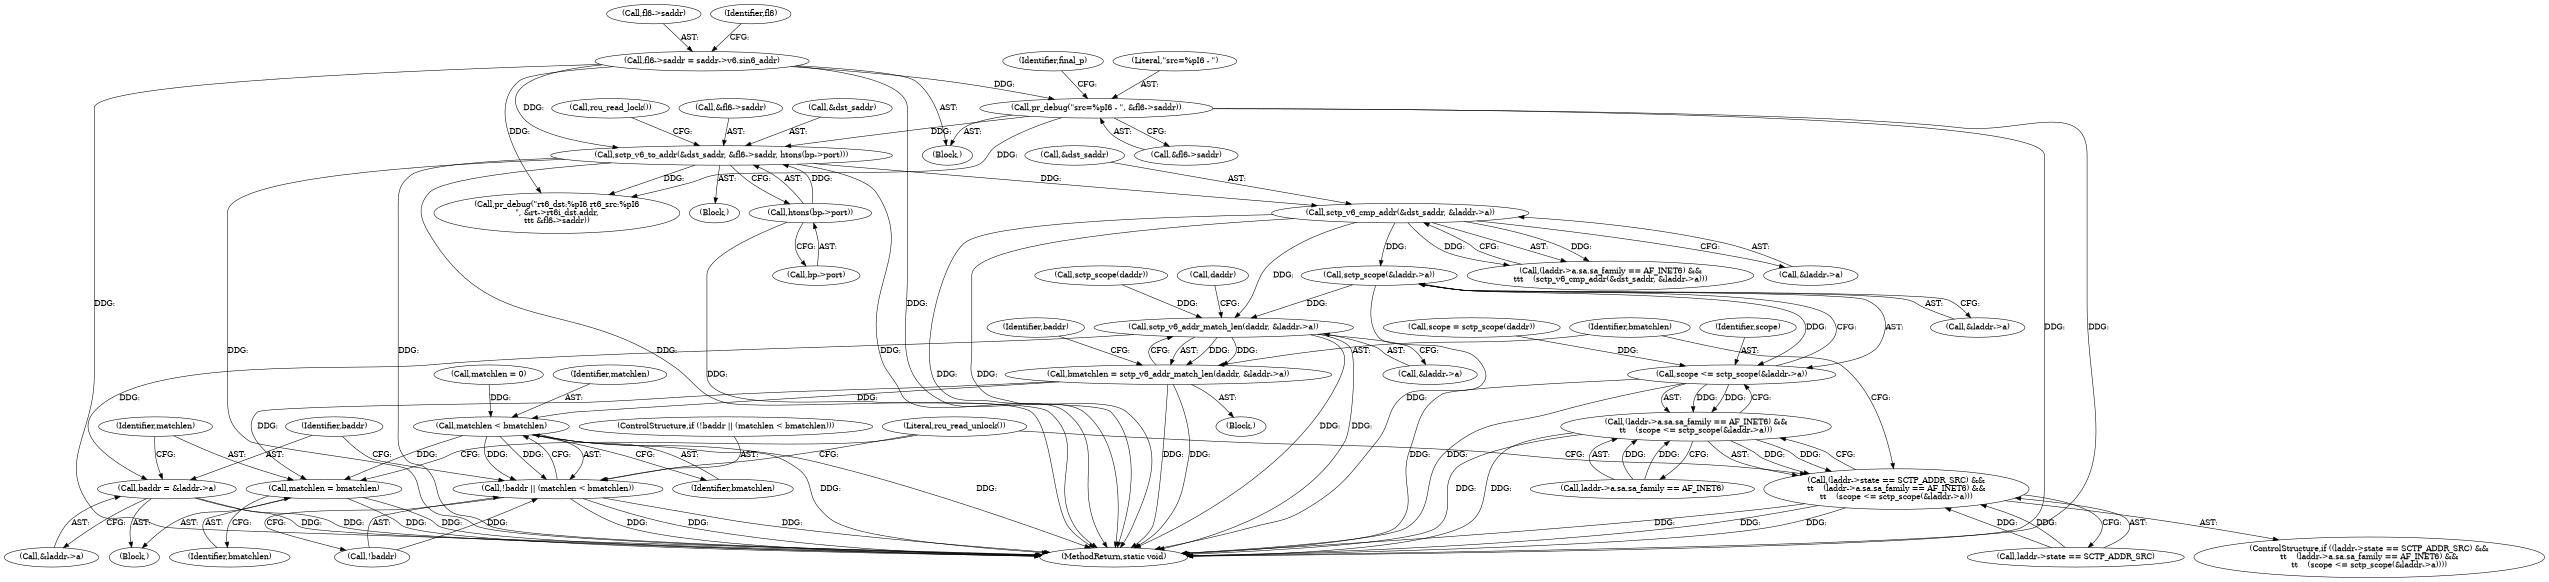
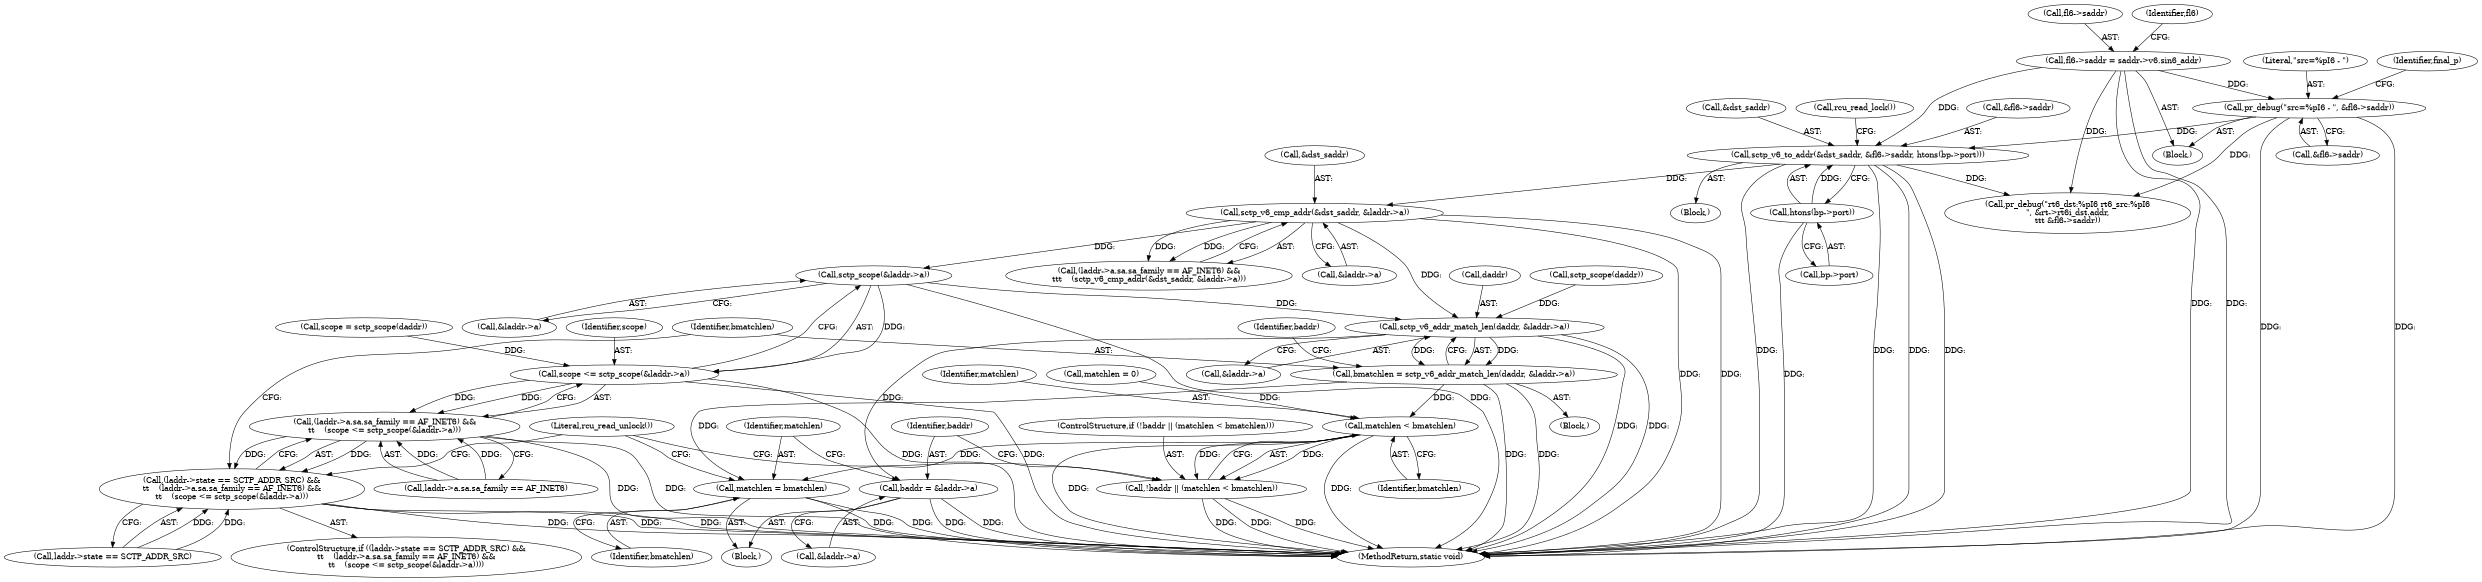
  digraph {
    n1 [label="(Call,sctp_scope(&laddr->a))"]
    n2 [label="(Call,scope <= sctp_scope(&laddr->a))"]
    n3 [label="(Call,sctp_v6_addr_match_len(daddr, &laddr->a))"]
    n4 [label="(MethodReturn,static void)"]
    n5 [label="(Call,&laddr->a)"]
    n6 [label="(Call,(laddr->a.sa.sa_family == AF_INET6) &&\n\t\t    (scope <= sctp_scope(&laddr->a)))"]
    n7 [label="(Call,bmatchlen = sctp_v6_addr_match_len(daddr, &laddr->a))"]
    n8 [label="(Call,baddr = &laddr->a)"]
    n9 [label="(Call,&laddr->a)"]
    n10 [label="(Call,sctp_v6_cmp_addr(&dst_saddr, &laddr->a))"]
    n11 [label="(Call,(laddr->a.sa.sa_family == AF_INET6) &&\n\t\t\t    (sctp_v6_cmp_addr(&dst_saddr, &laddr->a)))"]
    n12 [label="(Call,&laddr->a)"]
    n13 [label="(Call,sctp_v6_to_addr(&dst_saddr, &fl6->saddr, htons(bp->port)))"]
    n14 [label="(Call,htons(bp->port))"]
    n15 [label="(Call,pr_debug(\"rt6_dst:%pI6 rt6_src:%pI6\n\", &rt->rt6i_dst.addr,\n\t\t\t &fl6->saddr))"]
    n16 [label="(Block,)"]
    n17 [label="(Call,bp->port)"]
    n18 [label="(Call,pr_debug(\"src=%pI6 - \", &fl6->saddr))"]
    n19 [label="(Block,)"]
    n20 [label="(Call,&fl6->saddr)"]
    n21 [label="(Call,fl6->saddr = saddr->v6.sin6_addr)"]
    n22 [label="(Call,(laddr->state == SCTP_ADDR_SRC) &&\n\t\t    (laddr->a.sa.sa_family == AF_INET6) &&\n\t\t    (scope <= sctp_scope(&laddr->a)))"]
    n23 [label="(Call,laddr->a.sa.sa_family == AF_INET6)"]
    n24 [label="(Call,laddr->state == SCTP_ADDR_SRC)"]
    n25 [label="(ControlStructure,if ((laddr->state == SCTP_ADDR_SRC) &&\n\t\t    (laddr->a.sa.sa_family == AF_INET6) &&\n\t\t    (scope <= sctp_scope(&laddr->a))))"]
    n26 [label="(Call,matchlen < bmatchlen)"]
    n27 [label="(Call,matchlen = bmatchlen)"]
    n28 [label="(Block,)"]
    n29 [label="(Block,)"]
    n30 [label="(Call,&laddr->a)"]
    n31 [label="(Call,!baddr || (matchlen < bmatchlen))"]
    n32 [label="(Identifier,bmatchlen)"]
    n33 [label="(Identifier,bmatchlen)"]
-   n34 [label="(Call,!baddr)"]
    n35 [label="(ControlStructure,if (!baddr || (matchlen < bmatchlen)))"]
    n36 [label="(Literal,rcu_read_unlock())"]
    n37 [label="(Call,rcu_read_lock())"]
    n38 [label="(Identifier,baddr)"]
    n39 [label="(Call,&fl6->saddr)"]
    n40 [label="(Call,&dst_saddr)"]
    n41 [label="(Literal,\"src=%pI6 - \")"]
    n42 [label="(Call,fl6->saddr)"]
    n43 [label="(Call,&dst_saddr)"]
    n44 [label="(Identifier,bmatchlen)"]
    n45 [label="(Identifier,fl6)"]
    n46 [label="(Call,scope = sctp_scope(daddr))"]
    n47 [label="(Identifier,matchlen)"]
    n48 [label="(Identifier,scope)"]
    n49 [label="(Identifier,matchlen)"]
    n50 [label="(Call,sctp_scope(daddr))"]
    n51 [label="(Call,daddr)"]
    n52 [label="(Call,matchlen = 0)"]
    n53 [label="(Identifier,final_p)"]
    n54 [label="(Identifier,baddr)"]
    n1 -> n2 [label="AST: "]
    n1 -> n2 [label="DDG: "]
    n1 -> n3 [label="DDG: "]
    n1 -> n4 [label="DDG: "]
    n1 -> n5 [label="CFG: "]
    n2 -> n1 [label="CFG: "]
    n2 -> n4 [label="DDG: "]
    n2 -> n4 [label="DDG: "]
    n2 -> n6 [label="AST: "]
    n2 -> n6 [label="DDG: "]
    n2 -> n6 [label="DDG: "]
    n3 -> n4 [label="DDG: "]
    n3 -> n4 [label="DDG: "]
    n3 -> n7 [label="AST: "]
    n3 -> n7 [label="DDG: "]
    n3 -> n7 [label="DDG: "]
    n3 -> n8 [label="DDG: "]
    n3 -> n9 [label="CFG: "]
    n5 -> n1 [label="AST: "]
    n6 -> n2 [label="CFG: "]
    n6 -> n4 [label="DDG: "]
    n6 -> n4 [label="DDG: "]
    n6 -> n22 [label="AST: "]
    n6 -> n22 [label="DDG: "]
    n6 -> n22 [label="DDG: "]
    n6 -> n23 [label="CFG: "]
    n7 -> n3 [label="CFG: "]
    n7 -> n4 [label="DDG: "]
    n7 -> n4 [label="DDG: "]
    n7 -> n26 [label="DDG: "]
    n7 -> n27 [label="DDG: "]
    n7 -> n28 [label="AST: "]
    n8 -> n4 [label="DDG: "]
    n8 -> n4 [label="DDG: "]
    n8 -> n29 [label="AST: "]
    n8 -> n30 [label="CFG: "]
    n9 -> n3 [label="AST: "]
    n10 -> n1 [label="DDG: "]
    n10 -> n3 [label="DDG: "]
    n10 -> n4 [label="DDG: "]
    n10 -> n4 [label="DDG: "]
    n10 -> n11 [label="AST: "]
    n10 -> n11 [label="DDG: "]
    n10 -> n11 [label="DDG: "]
    n10 -> n12 [label="CFG: "]
    n11 -> n10 [label="CFG: "]
    n12 -> n10 [label="AST: "]
    n13 -> n4 [label="DDG: "]
    n13 -> n4 [label="DDG: "]
    n13 -> n4 [label="DDG: "]
    n13 -> n4 [label="DDG: "]
    n13 -> n10 [label="DDG: "]
    n13 -> n14 [label="CFG: "]
    n13 -> n15 [label="DDG: "]
    n13 -> n16 [label="AST: "]
    n14 -> n4 [label="DDG: "]
    n14 -> n13 [label="AST: "]
    n14 -> n13 [label="DDG: "]
    n14 -> n17 [label="CFG: "]
    n17 -> n14 [label="AST: "]
    n18 -> n4 [label="DDG: "]
    n18 -> n4 [label="DDG: "]
    n18 -> n13 [label="DDG: "]
    n18 -> n15 [label="DDG: "]
    n18 -> n19 [label="AST: "]
    n18 -> n20 [label="CFG: "]
    n20 -> n18 [label="AST: "]
    n21 -> n4 [label="DDG: "]
    n21 -> n4 [label="DDG: "]
    n21 -> n13 [label="DDG: "]
    n21 -> n15 [label="DDG: "]
    n21 -> n18 [label="DDG: "]
    n21 -> n19 [label="AST: "]
    n22 -> n4 [label="DDG: "]
    n22 -> n4 [label="DDG: "]
    n22 -> n4 [label="DDG: "]
    n22 -> n6 [label="CFG: "]
    n22 -> n24 [label="CFG: "]
    n22 -> n25 [label="AST: "]
    n23 -> n6 [label="AST: "]
    n23 -> n6 [label="DDG: "]
    n23 -> n6 [label="DDG: "]
    n24 -> n22 [label="AST: "]
    n24 -> n22 [label="DDG: "]
    n24 -> n22 [label="DDG: "]
    n26 -> n4 [label="DDG: "]
    n26 -> n4 [label="DDG: "]
    n26 -> n27 [label="DDG: "]
    n26 -> n31 [label="AST: "]
    n26 -> n31 [label="DDG: "]
    n26 -> n31 [label="DDG: "]
    n26 -> n32 [label="CFG: "]
    n27 -> n4 [label="DDG: "]
    n27 -> n4 [label="DDG: "]
    n27 -> n29 [label="AST: "]
    n27 -> n33 [label="CFG: "]
    n30 -> n8 [label="AST: "]
    n31 -> n4 [label="DDG: "]
    n31 -> n4 [label="DDG: "]
    n31 -> n4 [label="DDG: "]
    n31 -> n26 [label="CFG: "]
-   n31 -> n34 [label="CFG: "]
    n32 -> n26 [label="AST: "]
    n33 -> n27 [label="AST: "]
-   n34 -> n31 [label="AST: "]
-   n34 -> n31 [label="DDG: "]
    n35 -> n31 [label="AST: "]
    n36 -> n22 [label="CFG: "]
    n36 -> n27 [label="CFG: "]
    n36 -> n31 [label="CFG: "]
    n37 -> n13 [label="CFG: "]
    n38 -> n8 [label="AST: "]
    n38 -> n31 [label="CFG: "]
    n39 -> n13 [label="AST: "]
    n40 -> n10 [label="AST: "]
    n41 -> n18 [label="AST: "]
    n42 -> n21 [label="AST: "]
    n43 -> n13 [label="AST: "]
    n44 -> n7 [label="AST: "]
    n44 -> n22 [label="CFG: "]
    n45 -> n21 [label="CFG: "]
    n46 -> n2 [label="DDG: "]
    n47 -> n26 [label="AST: "]
    n48 -> n2 [label="AST: "]
    n49 -> n8 [label="CFG: "]
    n49 -> n27 [label="AST: "]
    n50 -> n3 [label="DDG: "]
-   n51 -> n3 [label="CFG: "]
+   n51 -> n3 [label="AST: "]
    n52 -> n26 [label="DDG: "]
    n53 -> n18 [label="CFG: "]
    n54 -> n7 [label="CFG: "]
  }
